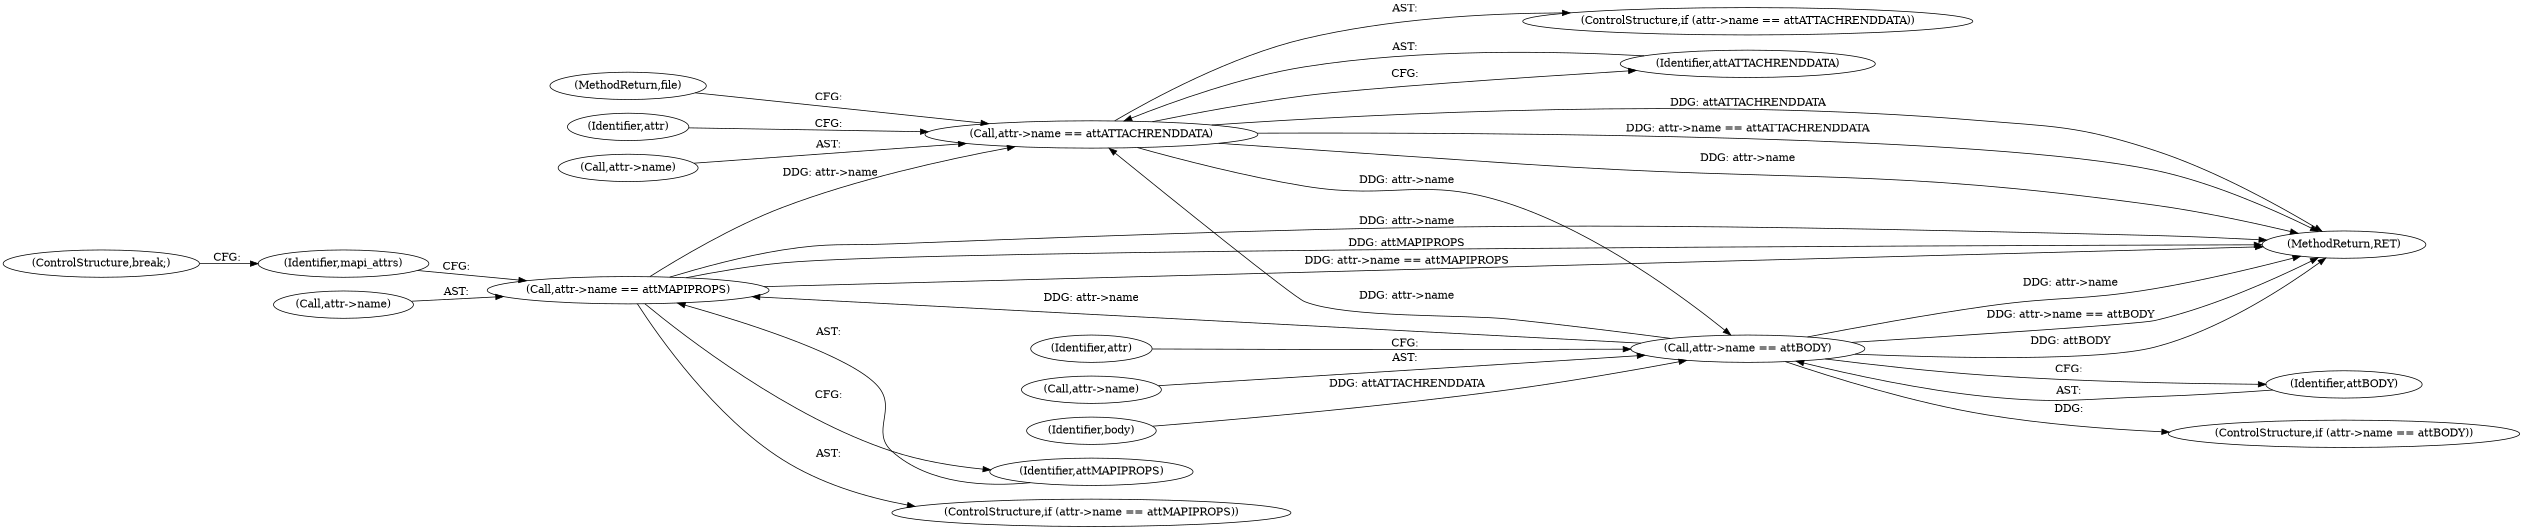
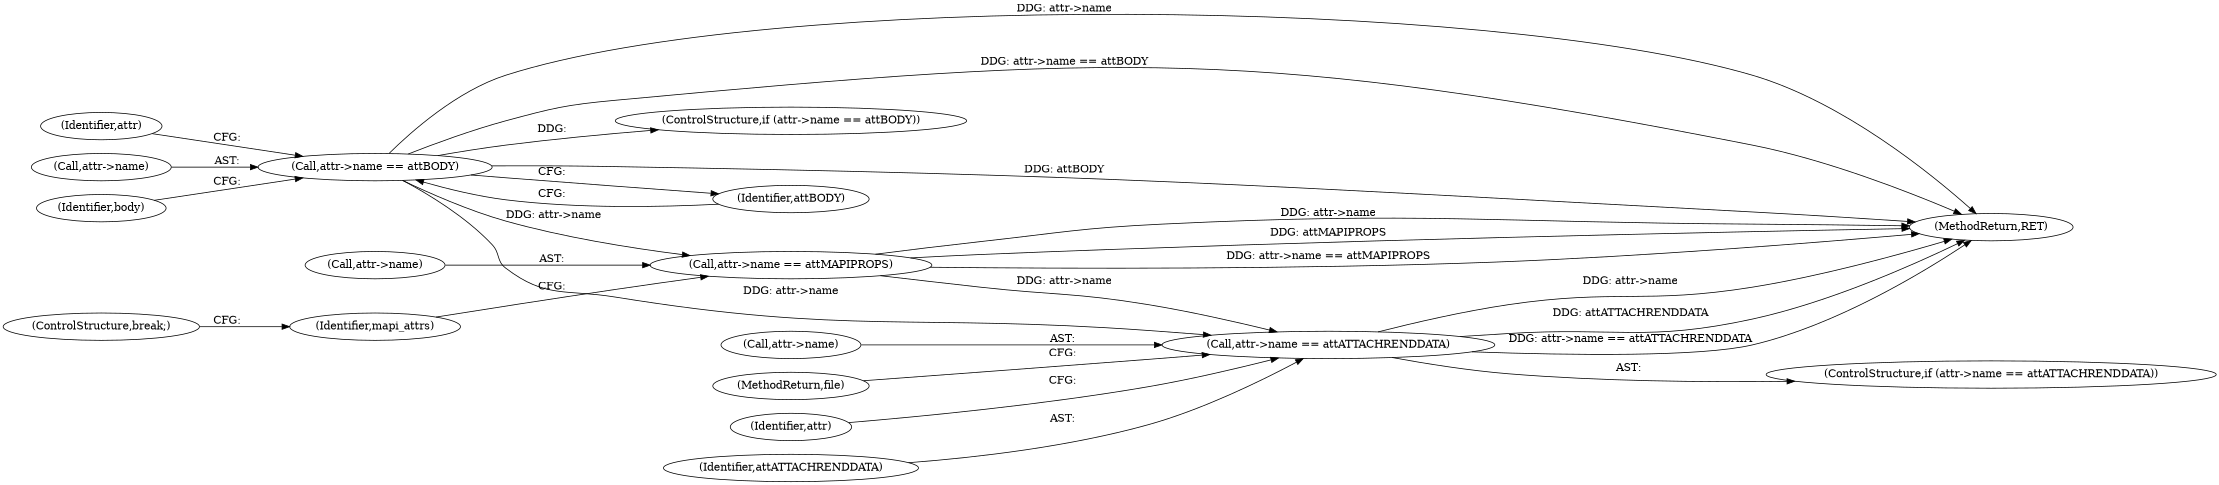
  digraph {
    rankdir=LR
    n1 [label="(Call,attr->name == attMAPIPROPS)"]
    n2 [label="(Call,attr->name == attATTACHRENDDATA)"]
-   n3 [label="(Identifier,attMAPIPROPS)"]
-   n4 [label="(ControlStructure,if (attr->name == attMAPIPROPS))"]
    n5 [label="(MethodReturn,RET)"]
    n6 [label="(Call,attr->name == attBODY)"]
    n7 [label="(Identifier,attATTACHRENDDATA)"]
    n8 [label="(ControlStructure,if (attr->name == attATTACHRENDDATA))"]
    n9 [label="(Identifier,attBODY)"]
    n10 [label="(ControlStructure,if (attr->name == attBODY))"]
    n11 [label="(Identifier,mapi_attrs)"]
    n12 [label="(Identifier,attr)"]
    n13 [label="(Call,attr->name)"]
    n14 [label="(Call,attr->name)"]
    n15 [label="(MethodReturn,file)"]
    n16 [label="(Identifier,attr)"]
    n17 [label="(Call,attr->name)"]
    n18 [label="(Identifier,body)"]
    n19 [label="(ControlStructure,break;)"]
    n1 -> n2 [label="DDG: attr->name"]
-   n1 -> n3 [label="CFG: "]
-   n1 -> n4 [label="AST: "]
    n1 -> n5 [label="DDG: attMAPIPROPS"]
    n1 -> n5 [label="DDG: attr->name == attMAPIPROPS"]
    n1 -> n5 [label="DDG: attr->name"]
    n2 -> n5 [label="DDG: attr->name == attATTACHRENDDATA"]
    n2 -> n5 [label="DDG: attr->name"]
    n2 -> n5 [label="DDG: attATTACHRENDDATA"]
-   n2 -> n6 [label="DDG: attr->name"]
-   n2 -> n7 [label="CFG: "]
    n2 -> n8 [label="AST: "]
-   n3 -> n1 [label="AST: "]
    n6 -> n1 [label="DDG: attr->name"]
    n6 -> n2 [label="DDG: attr->name"]
    n6 -> n5 [label="DDG: attr->name"]
    n6 -> n5 [label="DDG: attr->name == attBODY"]
    n6 -> n5 [label="DDG: attBODY"]
    n6 -> n9 [label="CFG: "]
    n6 -> n10 [label="DDG: "]
    n7 -> n2 [label="AST: "]
-   n9 -> n6 [label="AST: "]
+   n9 -> n6 [label="CFG: "]
    n11 -> n1 [label="CFG: "]
    n12 -> n6 [label="CFG: "]
    n13 -> n6 [label="AST: "]
    n14 -> n2 [label="AST: "]
    n15 -> n2 [label="CFG: "]
    n16 -> n2 [label="CFG: "]
    n17 -> n1 [label="AST: "]
-   n18 -> n6 [label="DDG: attATTACHRENDDATA"]
+   n18 -> n6 [label="CFG: "]
    n19 -> n11 [label="CFG: "]
  }
